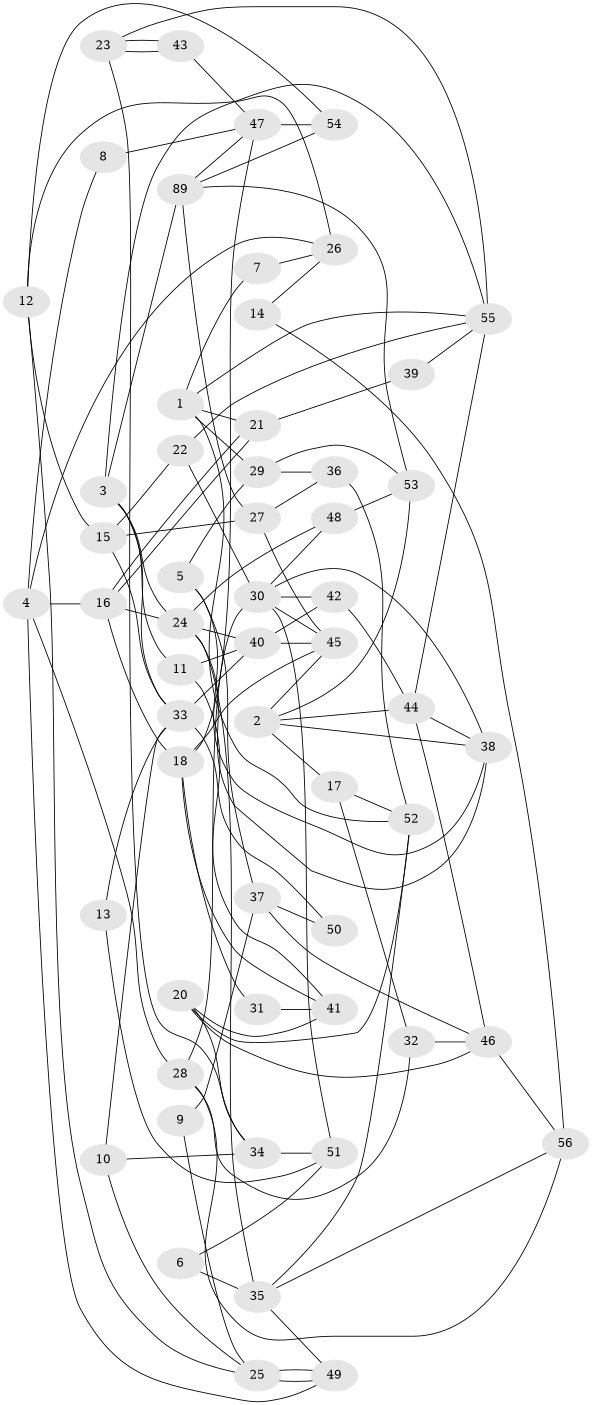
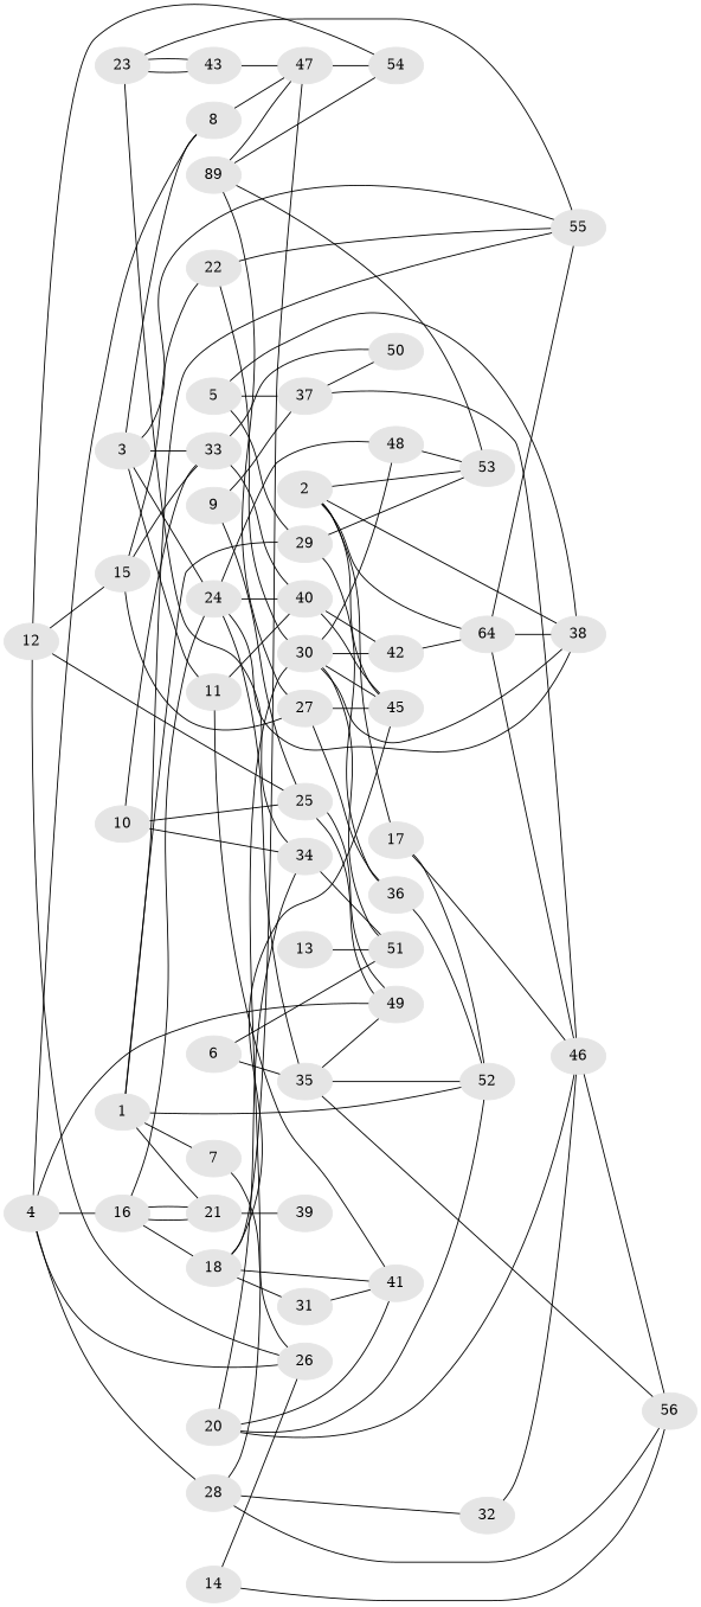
  graph {
    rankdir=LR
    node [color=gray90 style=filled]
    1
    7
    21
    29
    52
    55
    26
    8
    47
    39
    53
    36
    2
    17
    38
-   44
+   44 [label=64]
    45
    46
    3
    11
    24
    33
    40
    41
    35
    48
    50
    4
    16
    28
    49
    18
    56
    30
    32
    5
    37
    6
    51
    54
    9
    25
    10
    34
    42
    12
    15
    22
    27
    13
    14
    31
    n53 [label=89]
    20
    23
    43
    1 -- 7
    1 -- 21
    1 -- 29
    1 -- 52
    1 -- 55
    7 -- 26
    21 -- 39
    29 -- 53
    29 -- 36
    8 -- 47
    47 -- 54
-   39 -- 55
    36 -- 52
    2 -- 53
    2 -- 17
    2 -- 38
    2 -- 44
    2 -- 45
    17 -- 52
-   17 -- 32
+   17 -- 46
    44 -- 55
    44 -- 38
    44 -- 46
    46 -- 56
    3 -- 55
-   3 -- n53
+   3 -- 8
    3 -- 11
    3 -- 24
    3 -- 33
    11 -- 40
    11 -- 41
    24 -- 38
    24 -- 40
    24 -- 35
    24 -- 48
    33 -- 40
    33 -- 50
    40 -- 45
    40 -- 42
    35 -- 52
    35 -- 49
    35 -- 56
    48 -- 53
    4 -- 26
    4 -- 8
    4 -- 16
    4 -- 28
    4 -- 49
    16 -- 21
    16 -- 21
    16 -- 24
    16 -- 18
    28 -- 56
    28 -- 30
    28 -- 32
    18 -- 47
    18 -- 45
    18 -- 41
    18 -- 31
    30 -- 38
    30 -- 45
    30 -- 48
    30 -- 51
    30 -- 42
    32 -- 46
    5 -- 29
    5 -- 38
    5 -- 37
    37 -- 46
    37 -- 50
    6 -- 35
    6 -- 51
    9 -- 37
    9 -- 25
    25 -- 49
    25 -- 49
    10 -- 33
    10 -- 25
    10 -- 34
    34 -- 51
    42 -- 44
    12 -- 26
    12 -- 54
    12 -- 25
    12 -- 15
    15 -- 33
    15 -- 22
    15 -- 27
    22 -- 55
    22 -- 30
    27 -- 36
    27 -- 45
-   13 -- 33
    13 -- 51
    14 -- 26
    14 -- 56
    31 -- 41
    n53 -- 47
    n53 -- 53
    n53 -- 54
    n53 -- 27
    20 -- 52
    20 -- 46
    20 -- 41
    20 -- 34
    23 -- 55
    23 -- 34
    23 -- 43
    23 -- 43
    43 -- 47
  }
